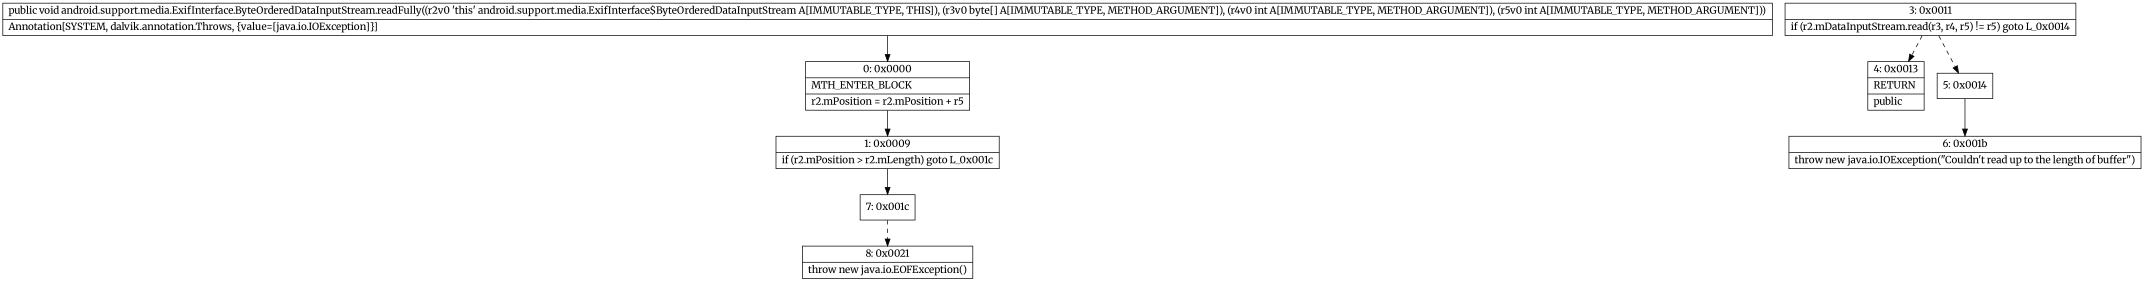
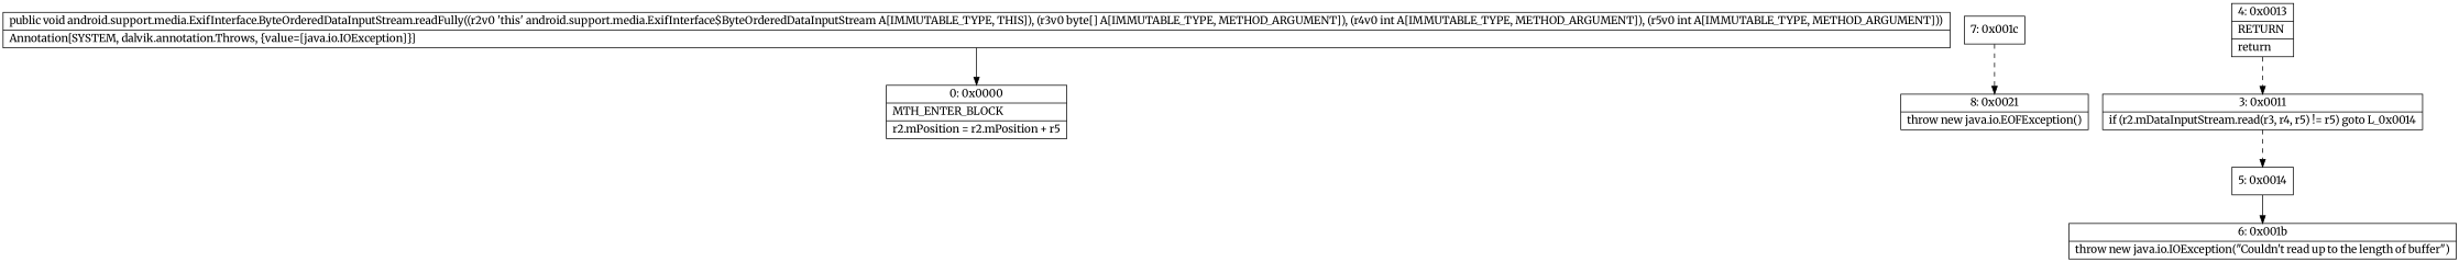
  digraph {
    fontname=Merriweather
    node [fontname=Merriweather shape=record]
    edge [fontname=Merriweather]
    n1 [label="{0\:\ 0x0000|MTH_ENTER_BLOCK\l|r2.mPosition = r2.mPosition + r5\l}"]
-   n2 [label="{1\:\ 0x0009|if (r2.mPosition \> r2.mLength) goto L_0x001c\l}"]
    n3 [label="{7\:\ 0x001c}"]
    n4 [label="{8\:\ 0x0021|throw new java.io.EOFException()\l}"]
    n5 [label="{3\:\ 0x0011|if (r2.mDataInputStream.read(r3, r4, r5) != r5) goto L_0x0014\l}"]
-   n6 [label="{4\:\ 0x0013|RETURN\l|public\l}"]
+   n6 [label="{4\:\ 0x0013|RETURN\l|return\l}"]
    n7 [label="{5\:\ 0x0014}"]
    n8 [label="{6\:\ 0x001b|throw new java.io.IOException(\"Couldn't read up to the length of buffer\")\l}"]
    n9 [label="{public void android.support.media.ExifInterface.ByteOrderedDataInputStream.readFully((r2v0 'this' android.support.media.ExifInterface$ByteOrderedDataInputStream A[IMMUTABLE_TYPE, THIS]), (r3v0 byte[] A[IMMUTABLE_TYPE, METHOD_ARGUMENT]), (r4v0 int A[IMMUTABLE_TYPE, METHOD_ARGUMENT]), (r5v0 int A[IMMUTABLE_TYPE, METHOD_ARGUMENT]))  | Annotation[SYSTEM, dalvik.annotation.Throws, \{value=[java.io.IOException]\}]\l}"]
-   n1 -> n2
-   n2 -> n3
    n3 -> n4 [style=dashed]
-   n5 -> n6 [style=dashed]
+   n6 -> n5 [style=dashed]
    n5 -> n7 [style=dashed]
    n7 -> n8
    n9 -> n1
  }
